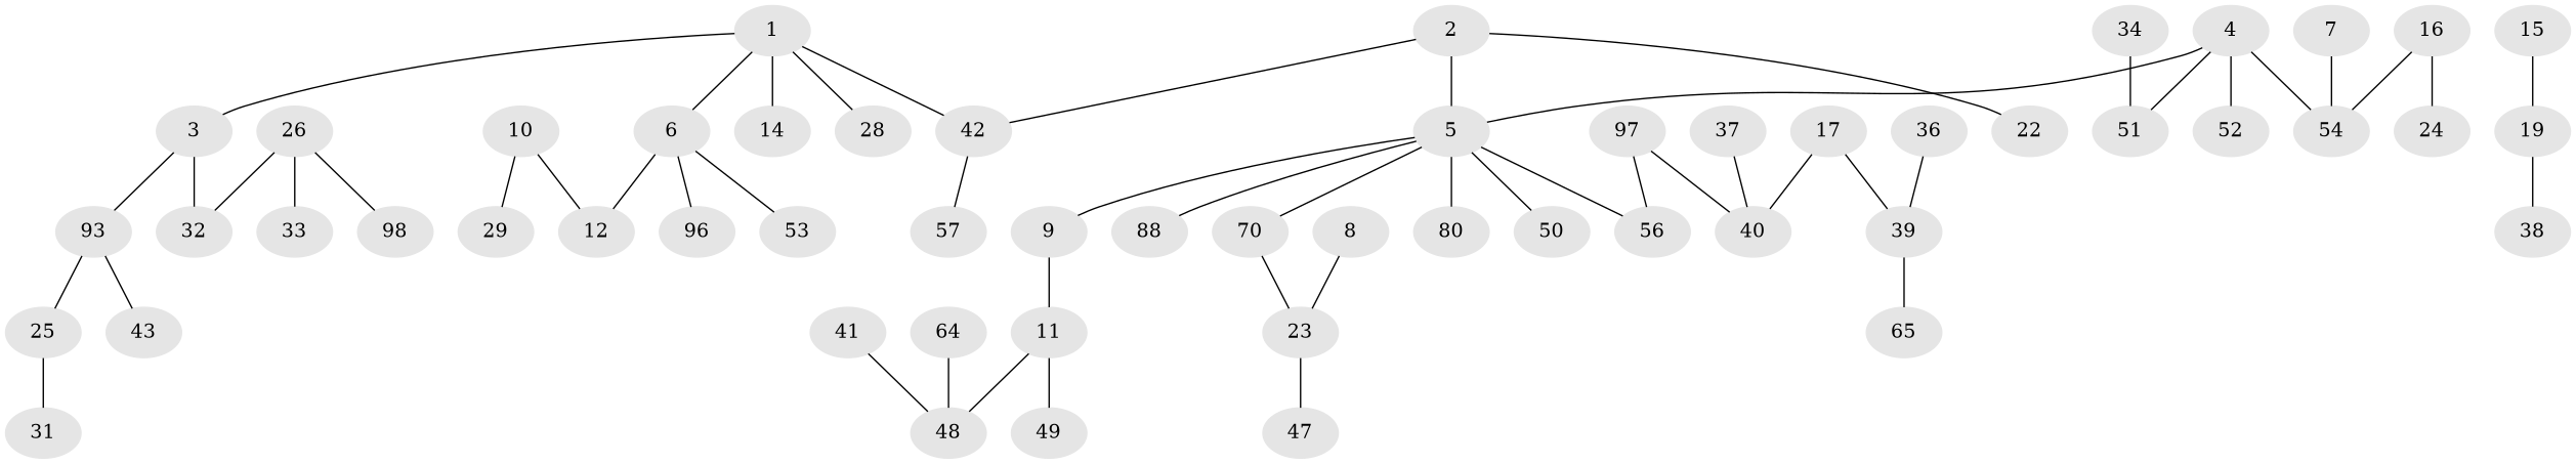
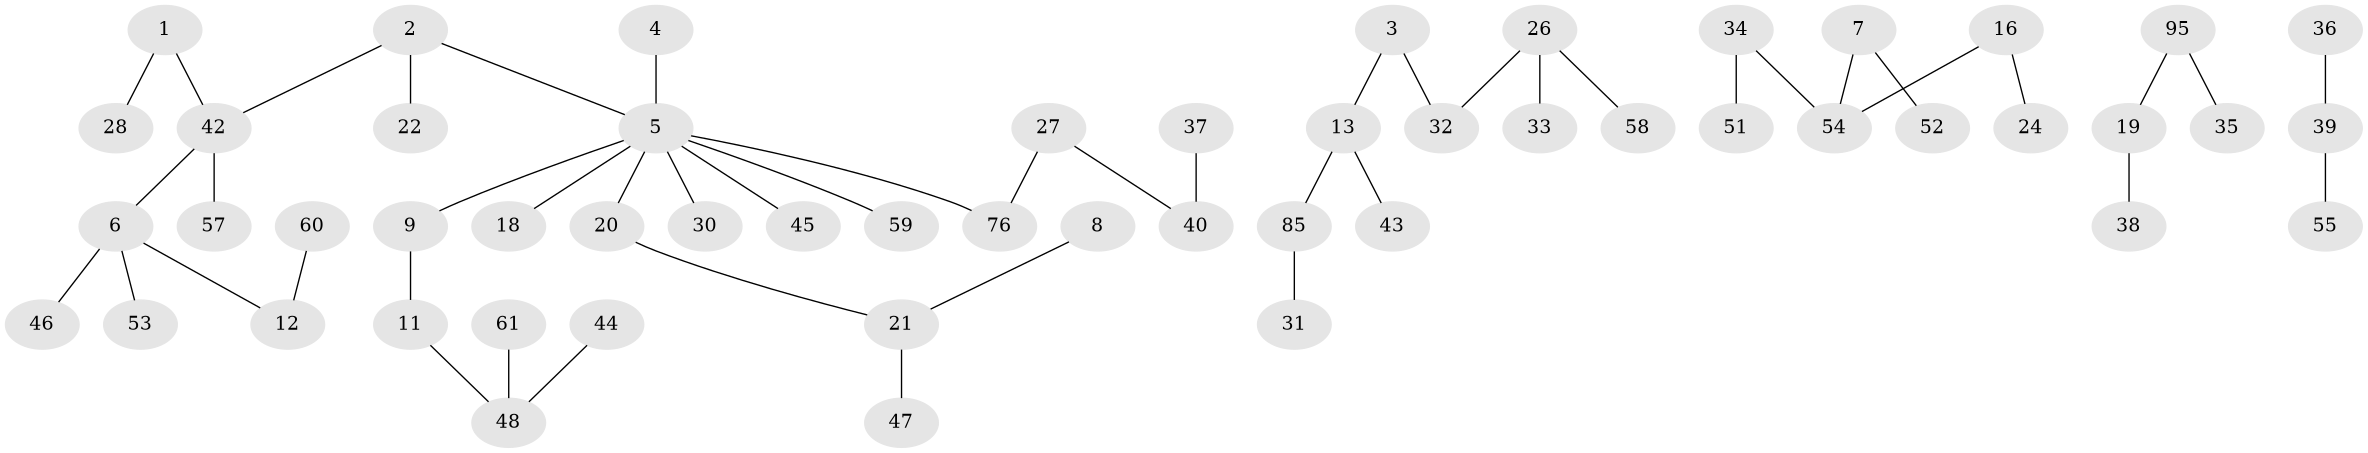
  graph {
    node [color=gray90 style=filled]
    edge [weight=1.0]
    1
    3
    6
-   14
    28
    42
-   13 [label=93]
+   13
    32
    12
-   46 [label=96]
+   46
    53
    57
    2
    5
    22
    9
-   18 [label=88]
-   20 [label=70]
-   30 [label=80]
-   50
-   56
-   25
+   18
+   20
+   30
+   45
+   50 [label=59]
+   56 [label=76]
+   25 [label=85]
    43
    4
    51
    52
    54
    11
-   21 [label=23]
+   21
    7
    8
    47
    48
-   49
-   10
-   29
+   10 [label=60]
    31
-   15
+   15 [label=95]
    19
+   35
    38
    16
    24
-   17
    39
    40
-   55 [label=65]
+   55
    34
    26
    33
-   58 [label=98]
-   27 [label=97]
+   58
+   27
    36
    37
-   41
-   44 [label=64]
-   1 -- 3
-   1 -- 6
-   1 -- 14
+   41 [label=61]
+   44
+   42 -- 6
    1 -- 28
    1 -- 42
    3 -- 13
    3 -- 32
    6 -- 12
    6 -- 46
    6 -- 53
    42 -- 57
    13 -- 25
    13 -- 43
    2 -- 42
    2 -- 5
    2 -- 22
    5 -- 9
    5 -- 18
    5 -- 20
    5 -- 30
+   5 -- 45
    5 -- 50
    5 -- 56
    9 -- 11
    20 -- 21
    25 -- 31
    4 -- 5
-   4 -- 51
-   4 -- 52
-   4 -- 54
+   7 -- 52
+   34 -- 54
    11 -- 48
-   11 -- 49
    21 -- 47
    7 -- 54
    8 -- 21
    10 -- 12
-   10 -- 29
    15 -- 19
+   15 -- 35
    19 -- 38
    16 -- 54
    16 -- 24
-   17 -- 39
-   17 -- 40
    39 -- 55
    34 -- 51
    26 -- 32
    26 -- 33
    26 -- 58
    27 -- 56
    27 -- 40
    36 -- 39
    37 -- 40
    41 -- 48
    44 -- 48
  }
